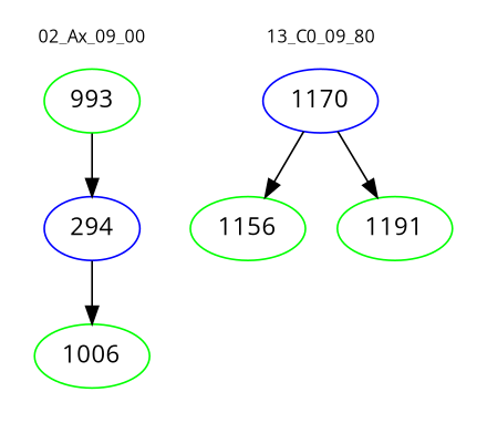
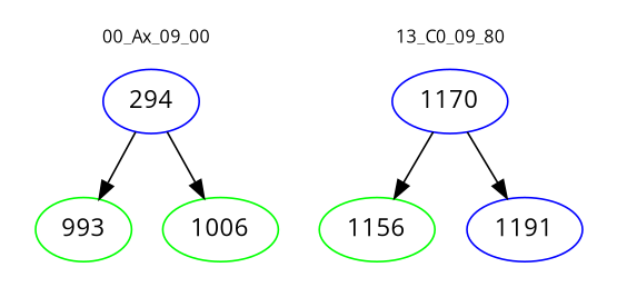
  digraph {
    fontname="Open Sans"
    node [color=green fontname="Open Sans"]
    edge [color=black fontname="Open Sans"]
    n1 [color=blue label=294]
    n2 [label=993]
    n3 [label=1006]
    n4 [color=blue label=1170]
    n5 [label=1156]
-   n6 [label=1191]
+   n6 [color=blue label=1191]
    subgraph cluster_1 {
      color=white
      fontsize=10
-     label="02_Ax_09_00"
+     label="00_Ax_09_00"
      n1
      n2
      n3
    }
    subgraph cluster_2 {
      color=white
      fontsize=10
      label="13_C0_09_80"
      n4
      n5
      n6
    }
-   n2 -> n1
+   n1 -> n2
    n1 -> n3
    n4 -> n5
    n4 -> n6
  }
